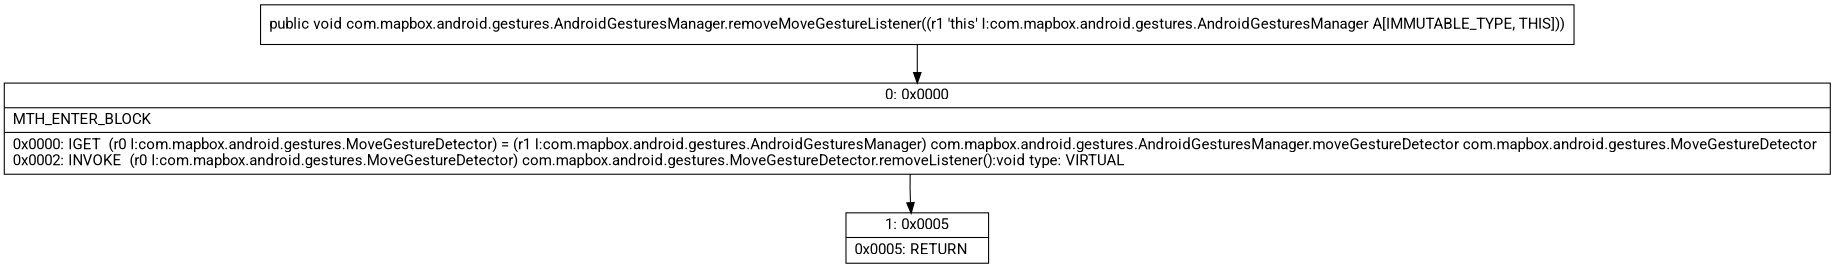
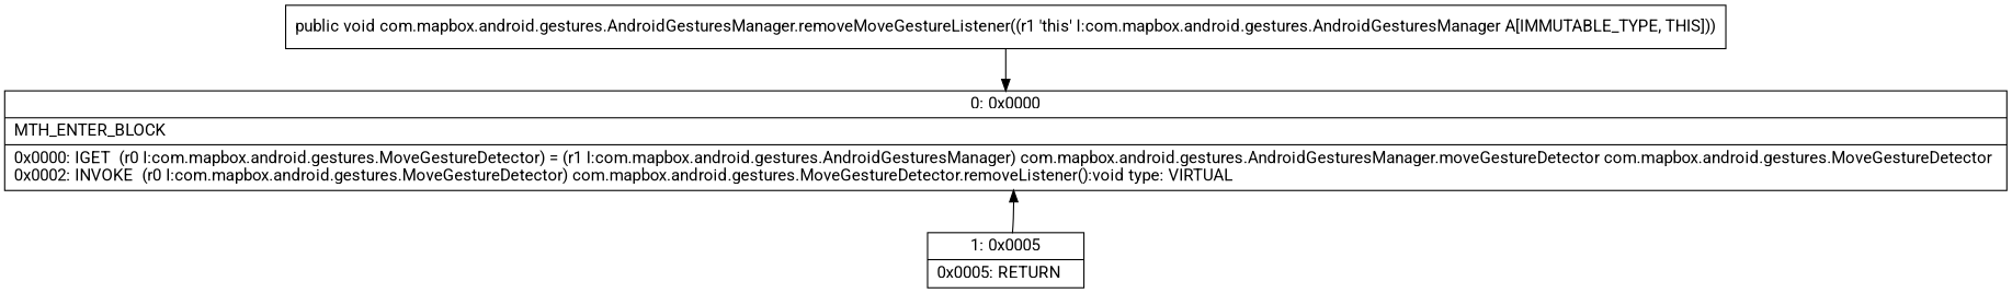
  digraph {
    fontname=Roboto
    node [shape=record fontname=Roboto]
    edge [fontname=Roboto]
    n1 [label="{0\:\ 0x0000|MTH_ENTER_BLOCK\l|0x0000: IGET  (r0 I:com.mapbox.android.gestures.MoveGestureDetector) = (r1 I:com.mapbox.android.gestures.AndroidGesturesManager) com.mapbox.android.gestures.AndroidGesturesManager.moveGestureDetector com.mapbox.android.gestures.MoveGestureDetector \l0x0002: INVOKE  (r0 I:com.mapbox.android.gestures.MoveGestureDetector) com.mapbox.android.gestures.MoveGestureDetector.removeListener():void type: VIRTUAL \l}"]
    n2 [label="{1\:\ 0x0005|0x0005: RETURN   \l}"]
    n3 [label="{public void com.mapbox.android.gestures.AndroidGesturesManager.removeMoveGestureListener((r1 'this' I:com.mapbox.android.gestures.AndroidGesturesManager A[IMMUTABLE_TYPE, THIS])) }"]
-   n1 -> n2
+   n2 -> n1
    n3 -> n1
  }
